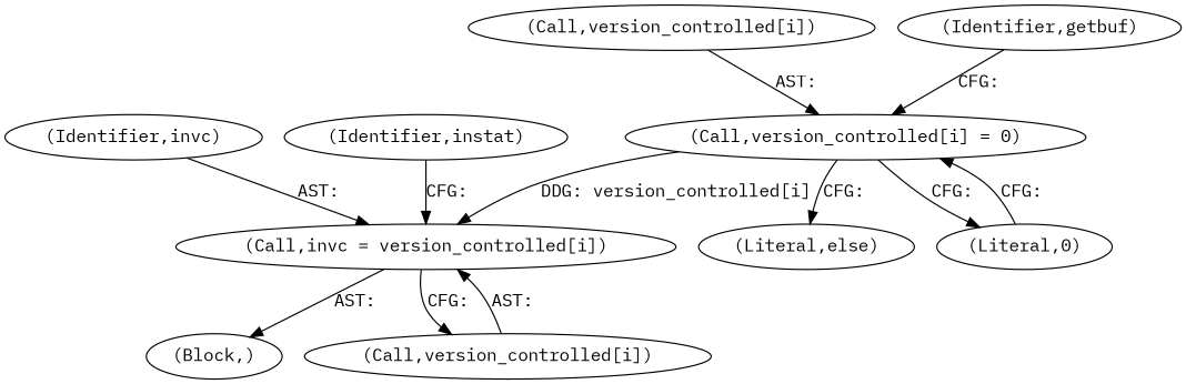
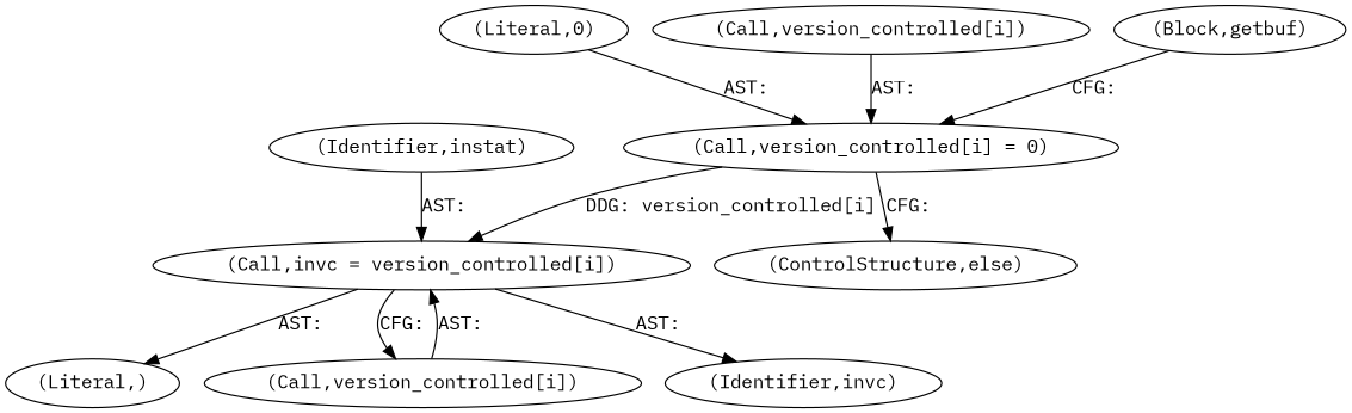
  digraph {
    fontname="IBM Plex Mono"
    node [fontname="IBM Plex Mono"]
    edge [fontname="IBM Plex Mono"]
    n1 [label="(Call,version_controlled[i] = 0)"]
    n2 [label="(Call,invc = version_controlled[i])"]
-   n3 [label="(Literal,else)"]
+   n3 [label="(ControlStructure,else)"]
    n4 [label="(Literal,0)"]
-   n5 [label="(Block,)"]
+   n5 [label="(Literal,)"]
    n6 [label="(Call,version_controlled[i])"]
    n7 [label="(Identifier,invc)"]
    n8 [label="(Call,version_controlled[i])"]
-   n9 [label="(Identifier,getbuf)"]
+   n9 [label="(Block,getbuf)"]
    n10 [label="(Identifier,instat)"]
    n1 -> n2 [label="DDG: version_controlled[i]"]
    n1 -> n3 [label="CFG: "]
-   n1 -> n4 [label="CFG: "]
    n2 -> n5 [label="AST: "]
    n2 -> n6 [label="CFG: "]
-   n4 -> n1 [label="CFG: "]
+   n4 -> n1 [label="AST: "]
    n6 -> n2 [label="AST: "]
-   n7 -> n2 [label="AST: "]
+   n2 -> n7 [label="AST: "]
    n8 -> n1 [label="AST: "]
    n9 -> n1 [label="CFG: "]
-   n10 -> n2 [label="CFG: "]
+   n10 -> n2 [label="AST: "]
  }
